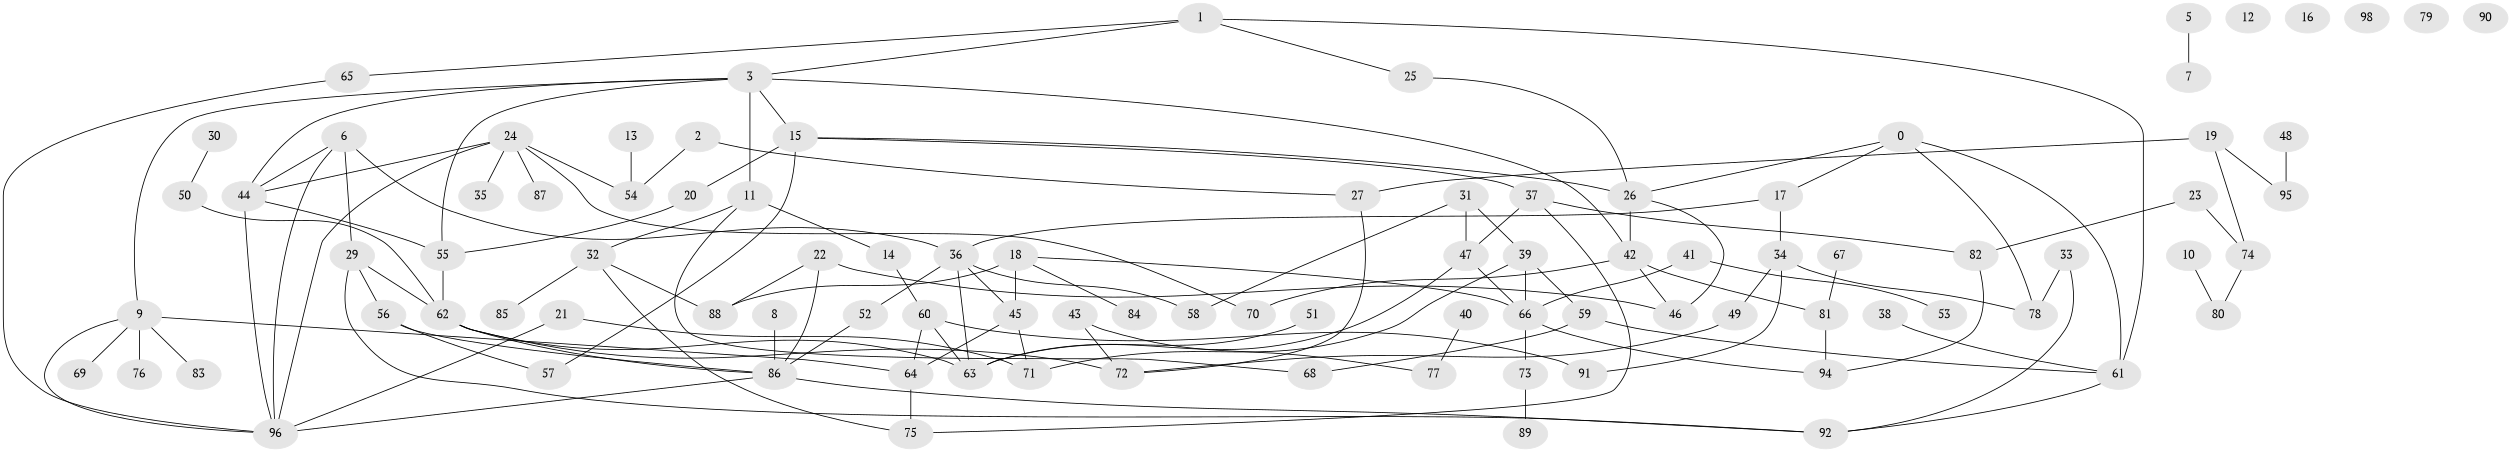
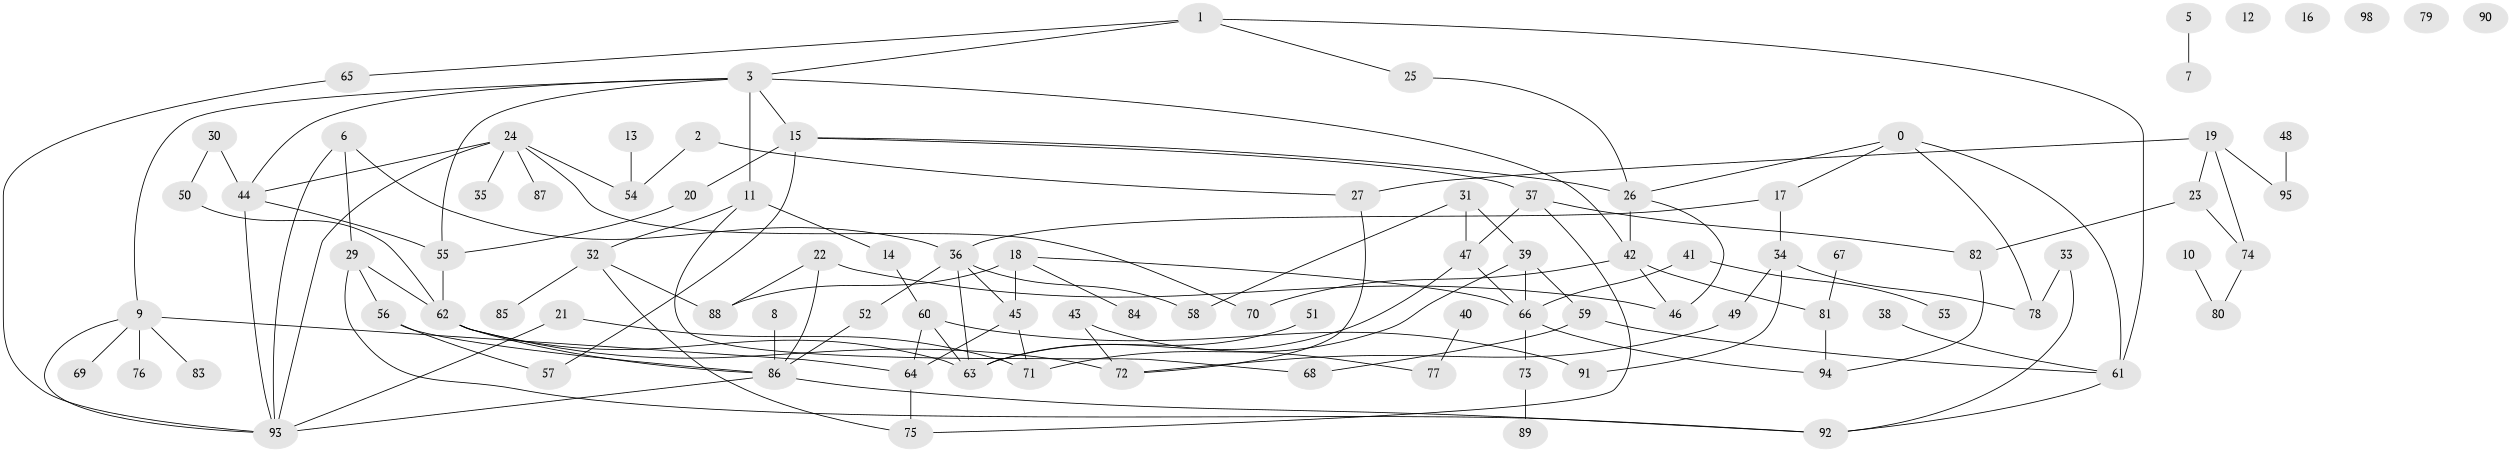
  graph {
    fontname="PT Serif"
    node [color=gray90 fontname="PT Serif" style=filled]
    edge [fontname="PT Serif"]
    1
    3
    25
    61
    65
    9
    11
    15
    42
    44
    55
    26
    92
-   93 [label=96]
+   93
    2
    27
    54
    72
    64
    69
    76
    83
    14
    32
    68
    20
    37
    57
    46
    70
    81
    62
    n33 [label=0]
    17
    78
    36
    34
    5
    7
    6
    29
    56
    45
    58
    52
    63
    8
    86
    75
    10
    80
    60
    88
    85
    12
    13
    91
    82
    47
    16
    49
    18
    66
    84
    71
    73
    94
    19
    23
    74
    95
    21
    22
    24
    35
    87
    n77 [label=98]
    30
    50
    31
    39
    59
    33
    38
    40
    77
    41
    53
    43
    48
    51
    89
    67
    79
    90
    1 -- 3
    1 -- 25
    1 -- 61
    1 -- 65
    3 -- 9
    3 -- 11
    3 -- 15
    3 -- 42
    3 -- 44
    3 -- 55
    25 -- 26
    61 -- 92
    65 -- 93
    9 -- 93
    9 -- 64
    9 -- 69
    9 -- 76
    9 -- 83
    11 -- 14
    11 -- 32
    11 -- 68
    15 -- 26
    15 -- 20
    15 -- 37
    15 -- 57
    42 -- 46
    42 -- 70
    42 -- 81
    44 -- 55
    44 -- 93
    55 -- 62
    26 -- 42
    26 -- 46
    2 -- 27
    2 -- 54
    27 -- 72
    64 -- 75
    14 -- 60
    32 -- 75
    32 -- 88
    32 -- 85
    20 -- 55
    37 -- 75
    37 -- 82
    37 -- 47
    81 -- 94
    62 -- 72
    62 -- 63
    62 -- 86
    n33 -- 61
    n33 -- 26
    n33 -- 17
    n33 -- 78
    17 -- 36
    17 -- 34
    36 -- 45
    36 -- 58
    36 -- 52
    36 -- 63
    34 -- 78
    34 -- 91
    34 -- 49
    5 -- 7
    6 -- 93
    6 -- 36
    6 -- 29
    29 -- 92
    29 -- 62
    29 -- 56
    56 -- 57
    56 -- 86
    45 -- 64
    45 -- 71
    52 -- 86
    8 -- 86
    86 -- 92
    86 -- 93
    10 -- 80
    60 -- 64
    60 -- 63
    60 -- 91
    13 -- 54
    82 -- 94
    47 -- 63
    47 -- 66
    49 -- 72
    18 -- 45
    18 -- 88
    18 -- 66
    18 -- 84
    66 -- 73
    66 -- 94
    73 -- 89
    19 -- 27
+   19 -- 23
    19 -- 74
    19 -- 95
    23 -- 82
    23 -- 74
    74 -- 80
    21 -- 93
    21 -- 71
    22 -- 46
    22 -- 86
    22 -- 88
    24 -- 44
    24 -- 93
    24 -- 54
    24 -- 70
    24 -- 35
    24 -- 87
-   6 -- 44
+   30 -- 44
    30 -- 50
    50 -- 62
    31 -- 58
    31 -- 47
    31 -- 39
    39 -- 66
    39 -- 71
    39 -- 59
    59 -- 61
    59 -- 68
    33 -- 92
    33 -- 78
    38 -- 61
    40 -- 77
    41 -- 66
    41 -- 53
    43 -- 72
    43 -- 77
    48 -- 95
    51 -- 63
    67 -- 81
  }
